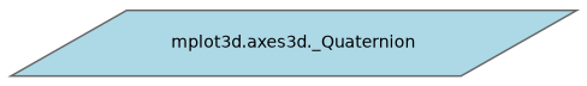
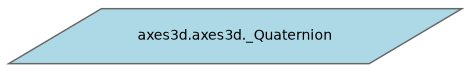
  digraph {
    rankdir=TB
-   n1 [color=gray40 fillcolor=lightblue fontname=Helvetica fontsize=10 height=0.2 label="mplot3d.axes3d._Quaternion" shape=parallelogram style=filled width=0.4]
+   n1 [color=gray40 fillcolor=lightblue fontname=Helvetica fontsize=10 height=0.2 label="axes3d.axes3d._Quaternion" shape=parallelogram style=filled width=0.4]
  }
